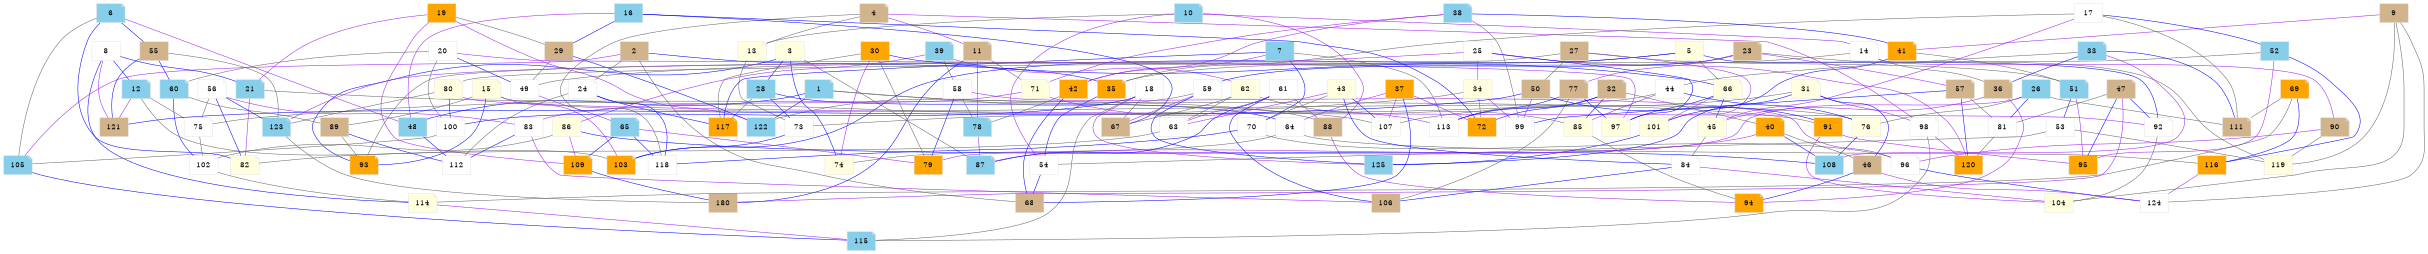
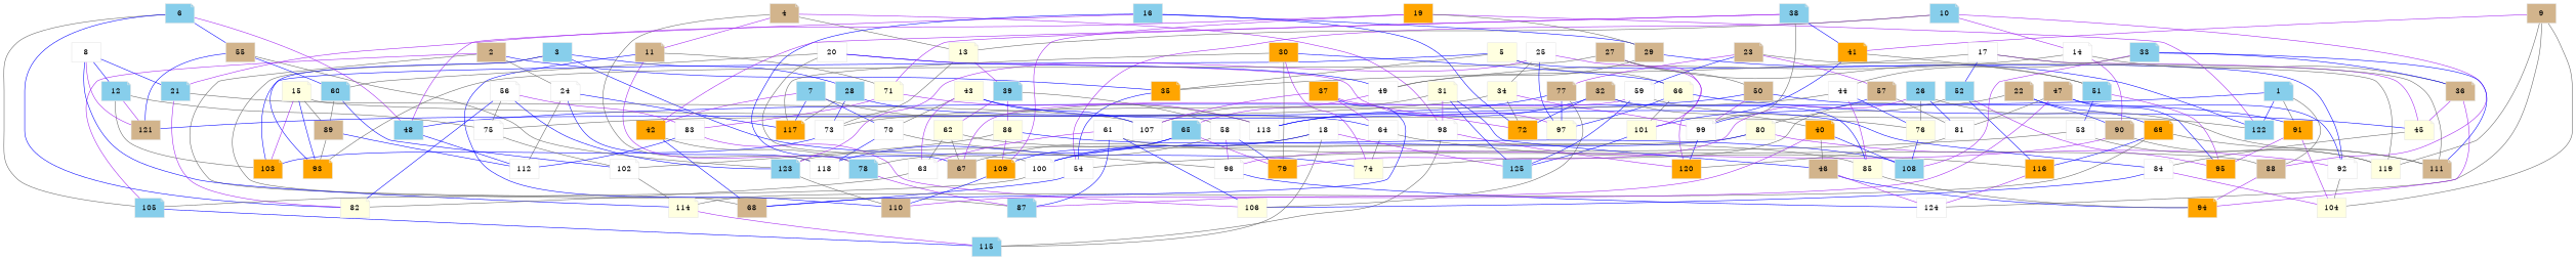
  graph {
    node [color=gray90 fillcolor=white shape=box style=filled]
    edge [color=gray40]
    1 [fillcolor=skyblue shape=note]
    48 [fillcolor=skyblue]
    88 [fillcolor=tan]
    91 [fillcolor=orange]
    122 [fillcolor=skyblue]
    112
    94 [fillcolor=orange shape=note]
    104 [fillcolor=lightyellow]
    95 [fillcolor=orange]
    2 [fillcolor=tan]
    24 [shape=note]
    35 [fillcolor=orange shape=note]
    68 [fillcolor=tan]
    105 [fillcolor=skyblue shape=note]
    118
    117 [fillcolor=orange shape=note]
    54
    115 [fillcolor=skyblue shape=note]
-   3 [fillcolor=lightyellow]
+   3 [fillcolor=skyblue]
    28 [fillcolor=skyblue]
    74 [fillcolor=lightyellow]
    87 [fillcolor=skyblue shape=note]
    93 [fillcolor=orange shape=note]
    73
    64
    4 [fillcolor=tan shape=note]
    11 [fillcolor=tan shape=note]
    13 [fillcolor=lightyellow shape=note]
    98 [shape=note]
    71 [fillcolor=lightyellow shape=note]
    78 [fillcolor=skyblue shape=note]
-   110 [fillcolor=tan label=180]
+   110 [fillcolor=tan]
    39 [fillcolor=skyblue shape=note]
    120 [fillcolor=orange]
    5 [fillcolor=lightyellow]
    66 [fillcolor=lightyellow shape=note]
    92 [shape=note]
    103 [fillcolor=orange shape=note]
    45 [fillcolor=lightyellow shape=note]
    97 [fillcolor=lightyellow shape=note]
    101 [fillcolor=lightyellow]
    6 [fillcolor=skyblue shape=note]
    55 [fillcolor=tan]
    82 [fillcolor=lightyellow shape=note]
    121 [fillcolor=tan]
    60 [fillcolor=skyblue shape=note]
    123 [fillcolor=skyblue shape=note]
    7 [fillcolor=skyblue]
    42 [fillcolor=orange]
    70
    113
    96 [shape=note]
    12 [fillcolor=skyblue shape=note]
    8
    21 [fillcolor=skyblue shape=note]
    114 [fillcolor=lightyellow shape=note]
    75 [shape=note]
    107
    9 [fillcolor=tan]
    41 [fillcolor=orange shape=note]
    119 [fillcolor=lightyellow]
    124
    51 [fillcolor=skyblue shape=note]
    10 [fillcolor=skyblue shape=note]
    14 [shape=note]
    36 [fillcolor=tan shape=note]
    49
    90 [fillcolor=tan shape=note]
    83
    102 [shape=note]
    58
    62 [fillcolor=lightyellow]
    86 [fillcolor=lightyellow]
    65 [fillcolor=skyblue shape=note]
    15 [fillcolor=lightyellow shape=note]
    76 [fillcolor=lightyellow]
    89 [fillcolor=tan]
    108 [fillcolor=skyblue]
    16 [fillcolor=skyblue]
    29 [fillcolor=tan]
    67 [fillcolor=tan]
    72 [fillcolor=orange]
    17
    52 [fillcolor=skyblue]
    111 [fillcolor=tan shape=note]
    84 [shape=note]
    80 [fillcolor=lightyellow shape=note]
    116 [fillcolor=orange]
    18
    100 [shape=note]
    125 [fillcolor=skyblue]
    19 [fillcolor=orange]
    109 [fillcolor=orange shape=note]
    20
+   22 [fillcolor=tan shape=note]
    69 [fillcolor=orange shape=note]
    23 [fillcolor=tan shape=note]
    57 [fillcolor=tan shape=note]
    59 [shape=note]
    77 [fillcolor=tan shape=note]
    81
    99 [shape=note]
-   106 [fillcolor=tan]
+   106 [fillcolor=lightyellow]
    25
    34 [fillcolor=lightyellow]
    26 [fillcolor=skyblue]
    79 [fillcolor=orange]
    27 [fillcolor=tan]
    50 [fillcolor=tan]
    53
    30 [fillcolor=orange]
    31 [fillcolor=lightyellow shape=note]
    46 [fillcolor=tan]
    32 [fillcolor=tan shape=note]
    40 [fillcolor=orange shape=note]
    85 [fillcolor=lightyellow]
    33 [fillcolor=skyblue shape=note]
    44
    37 [fillcolor=orange]
    38 [fillcolor=skyblue shape=note]
    63 [shape=note]
    43 [fillcolor=lightyellow]
    47 [fillcolor=tan shape=note]
    56 [shape=note]
    61
    1 -- 48 [color=blue]
    1 -- 88
    1 -- 91
    1 -- 122 [color=blue]
    48 -- 112 [color=blue]
    88 -- 94 [color=purple]
    91 -- 104 [color=purple]
    91 -- 95 [color=purple]
    2 -- 24
    2 -- 35 [color=blue]
    2 -- 68
    2 -- 105 [color=purple]
    24 -- 112
    24 -- 118 [color=blue]
    24 -- 117 [color=blue]
    35 -- 54 [color=blue]
    105 -- 115 [color=blue]
    54 -- 68 [color=blue]
    3 -- 28 [color=blue]
    3 -- 74 [color=blue]
    3 -- 87
    3 -- 93 [color=blue]
    28 -- 117
    28 -- 73 [color=blue]
    28 -- 64 [color=blue]
    73 -- 103 [color=blue]
    64 -- 74
    64 -- 116
    4 -- 118
    4 -- 11 [color=purple]
    4 -- 13
    4 -- 98 [color=purple]
    11 -- 71
    11 -- 78 [color=purple]
    11 -- 110 [color=blue]
    13 -- 73
+   13 -- 39 [color=purple]
    98 -- 115
    98 -- 120 [color=purple]
    71 -- 113 [color=purple]
    71 -- 83 [color=purple]
    78 -- 87 [color=purple]
    39 -- 58
    39 -- 62 [color=purple]
    39 -- 86 [color=purple]
    5 -- 35
    5 -- 66
    5 -- 92 [color=blue]
    5 -- 103 [color=blue]
    66 -- 45 [color=blue]
    66 -- 97 [color=blue]
    66 -- 101
    92 -- 104
    45 -- 84
    101 -- 125 [color=blue]
    6 -- 48 [color=purple]
    6 -- 105
    6 -- 55 [color=blue]
    6 -- 82 [color=blue]
    55 -- 121 [color=blue]
    55 -- 60 [color=blue]
    55 -- 123
    60 -- 102 [color=blue]
    60 -- 89
    123 -- 110
    7 -- 117 [color=blue]
    7 -- 42 [color=purple]
    7 -- 70 [color=blue]
    7 -- 113
    42 -- 68 [color=blue]
    42 -- 78
    70 -- 118 [color=blue]
    70 -- 96
    96 -- 124 [color=blue]
    12 -- 103
    12 -- 121 [color=purple]
    12 -- 75
    8 -- 121 [color=purple]
    8 -- 12 [color=blue]
    8 -- 21 [color=blue]
    8 -- 114 [color=blue]
    21 -- 82 [color=purple]
    21 -- 107
    114 -- 115 [color=purple]
    75 -- 102
    9 -- 104
    9 -- 41 [color=purple]
    9 -- 119
    9 -- 124
    41 -- 101 [color=blue]
    41 -- 51
    51 -- 95 [color=purple]
    51 -- 53 [color=blue]
    10 -- 88 [color=purple]
    10 -- 54 [color=purple]
    10 -- 13
    10 -- 14 [color=purple]
    14 -- 36
    14 -- 49
    14 -- 90 [color=purple]
    36 -- 94 [color=purple]
    36 -- 45 [color=purple]
    49 -- 65 [color=purple]
    90 -- 96 [color=purple]
    90 -- 119
    83 -- 112 [color=blue]
    83 -- 106 [color=purple]
    102 -- 114
    58 -- 78
    58 -- 96 [color=purple]
    58 -- 79 [color=blue]
    62 -- 67
    62 -- 85
    62 -- 63
    86 -- 102
    86 -- 108 [color=blue]
    86 -- 109 [color=purple]
    65 -- 118 [color=blue]
    65 -- 109 [color=blue]
    65 -- 79 [color=purple]
    15 -- 93 [color=blue]
    15 -- 103 [color=purple]
    15 -- 76
    15 -- 89
    76 -- 108 [color=blue]
    89 -- 112 [color=blue]
    89 -- 93
    16 -- 48 [color=purple]
    16 -- 29 [color=blue]
    16 -- 67 [color=blue]
    16 -- 72 [color=blue]
    29 -- 122 [color=blue]
    29 -- 49
    17 -- 35
    17 -- 45 [color=purple]
    17 -- 52 [color=blue]
    17 -- 111
    52 -- 95 [color=purple]
    52 -- 80
    52 -- 116 [color=blue]
    84 -- 104 [color=purple]
    84 -- 106 [color=blue]
    80 -- 92 [color=purple]
    80 -- 123
    80 -- 100 [color=blue]
    116 -- 124 [color=purple]
    18 -- 115
    18 -- 67
    18 -- 100 [color=blue]
    18 -- 125 [color=purple]
    100 -- 105
    19 -- 122 [color=purple]
    19 -- 21 [color=purple]
    19 -- 29
    19 -- 109 [color=purple]
    109 -- 110 [color=blue]
    20 -- 97 [color=purple]
    20 -- 60
    20 -- 49 [color=blue]
    20 -- 100
+   22 -- 74
+   22 -- 90 [color=blue]
+   22 -- 69 [color=blue]
    69 -- 114
    69 -- 111
    69 -- 116 [color=blue]
    23 -- 119
    23 -- 57 [color=purple]
    23 -- 59 [color=blue]
    23 -- 77 [color=purple]
-   57 -- 120 [color=blue]
+   99 -- 120 [color=blue]
    57 -- 81
    57 -- 99 [color=blue]
    59 -- 122
    59 -- 67 [color=purple]
    59 -- 125 [color=blue]
    77 -- 97 [color=blue]
    77 -- 113 [color=blue]
    77 -- 106
    81 -- 120
    25 -- 120 [color=purple]
    25 -- 97 [color=blue]
    25 -- 123 [color=purple]
    25 -- 34
    34 -- 75
    34 -- 72
    34 -- 99 [color=purple]
    26 -- 76
    26 -- 111
    26 -- 81 [color=blue]
    26 -- 79 [color=purple]
    27 -- 93
    27 -- 101 [color=purple]
    27 -- 51
    27 -- 50
    50 -- 91 [color=blue]
    50 -- 121 [color=blue]
    50 -- 99 [color=purple]
    53 -- 54
    53 -- 119
    30 -- 117
    30 -- 74 [color=purple]
    30 -- 66 [color=blue]
    30 -- 79
    31 -- 98 [color=purple]
    31 -- 107
    31 -- 125 [color=blue]
    31 -- 46 [color=blue]
    46 -- 94 [color=blue]
    46 -- 124 [color=purple]
    32 -- 113 [color=blue]
    32 -- 72 [color=blue]
    32 -- 40
    32 -- 85 [color=blue]
    40 -- 87 [color=purple]
    40 -- 108 [color=blue]
    40 -- 46
    85 -- 94
    33 -- 36 [color=blue]
    33 -- 108 [color=purple]
    33 -- 111 [color=blue]
    33 -- 44
    44 -- 73
    44 -- 76 [color=blue]
    44 -- 85 [color=purple]
    37 -- 68 [color=blue]
    37 -- 64 [color=purple]
    37 -- 107 [color=purple]
    37 -- 72 [color=purple]
    38 -- 71 [color=purple]
    38 -- 42 [color=purple]
    38 -- 41 [color=blue]
    38 -- 99
    63 -- 82
    43 -- 70
    43 -- 107 [color=blue]
    43 -- 84 [color=blue]
    43 -- 63 [color=purple]
    47 -- 95 [color=blue]
    47 -- 110 [color=purple]
    47 -- 92 [color=blue]
    47 -- 81
    56 -- 82 [color=blue]
    56 -- 123 [color=blue]
    56 -- 75
    56 -- 83 [color=purple]
    61 -- 88
    61 -- 87 [color=blue]
    61 -- 106 [color=blue]
    61 -- 63 [color=purple]
  }
